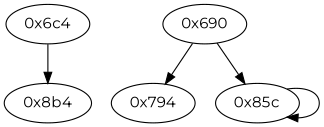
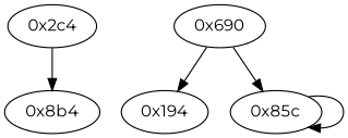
  digraph {
    "edge"="{}"
    file="/Users/mark/Documents//论文//第二篇论文//2018-08-24交论文后的备份/2019/CFG/simple-hash-functions/fnvhash/1680_recovered.dot"
    fontname=Montserrat
    "graph"="{u'file': u'/Users/mark/Documents//\u8bba\u6587//\u7b2c\u4e8c\u7bc7\u8bba\u6587//2018-08-24\u4ea4\u8bba\u6587\u540e\u7684\u5907\u4efd/2019/CFG/simple-hash-functions/fnvhash/1680_recovered.dot'}"
    "node"="{u'opcode': u''}"
    node [fontname=Montserrat]
    edge [fontname=Montserrat]
    "0x8b4" [opcode="[u'ldr', u'ldr', u'ldr', u'ldr', u'sub', u'mov', u'sub', u'pop']"]
-   "0x6c4" [opcode="[u'mov', u'bl', u'ldr']"]
+   "0x6c4" [opcode="[u'mov', u'bl', u'ldr']" label="0x2c4"]
    "0x690" [opcode="[u'push', u'add', u'sub', u'ldr', u'mov', u'ldr', u'ldr', u'str', u'ldr', u'ldr', u'ldr', u'add', u'b']"]
-   "0x794" [opcode="[u'b']"]
+   "0x794" [opcode="[u'b']" label="0x194"]
    "0x85c" [opcode="[u'ldr', u'ldr', u'mul', u'ldr', u'ldrb', u'eor', u'str', u'ldr', u'b']"]
    "0x6c4" -> "0x8b4"
    "0x690" -> "0x794"
    "0x690" -> "0x85c"
    "0x85c" -> "0x85c"
  }
